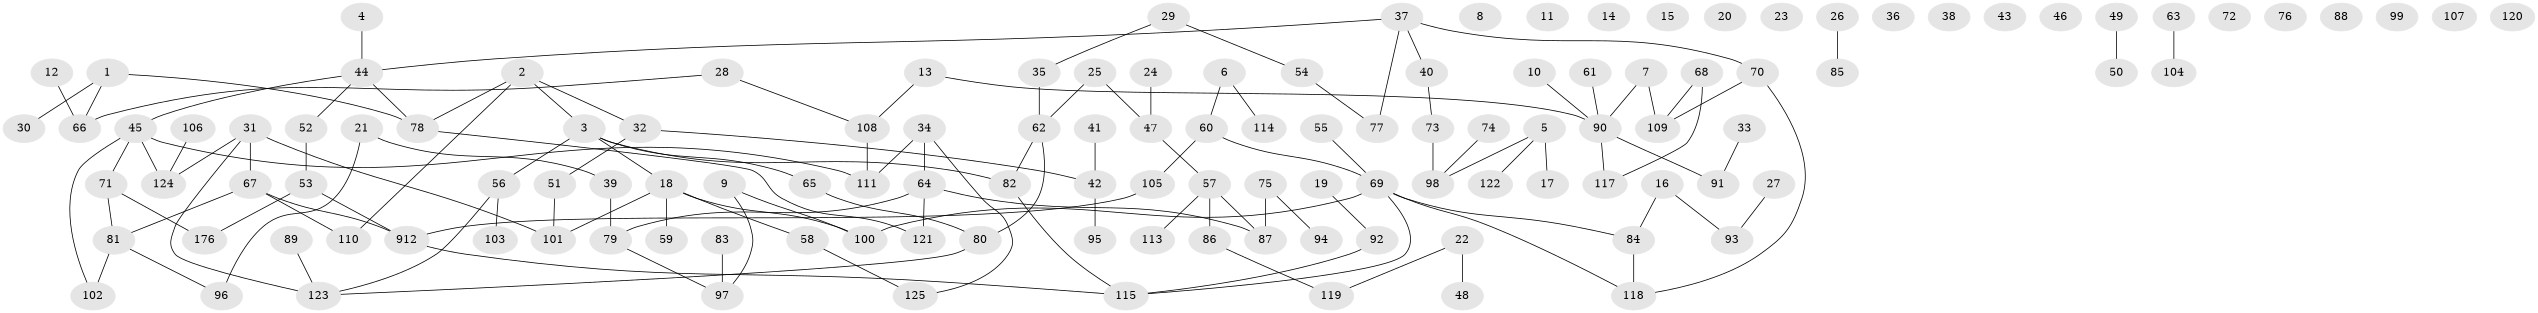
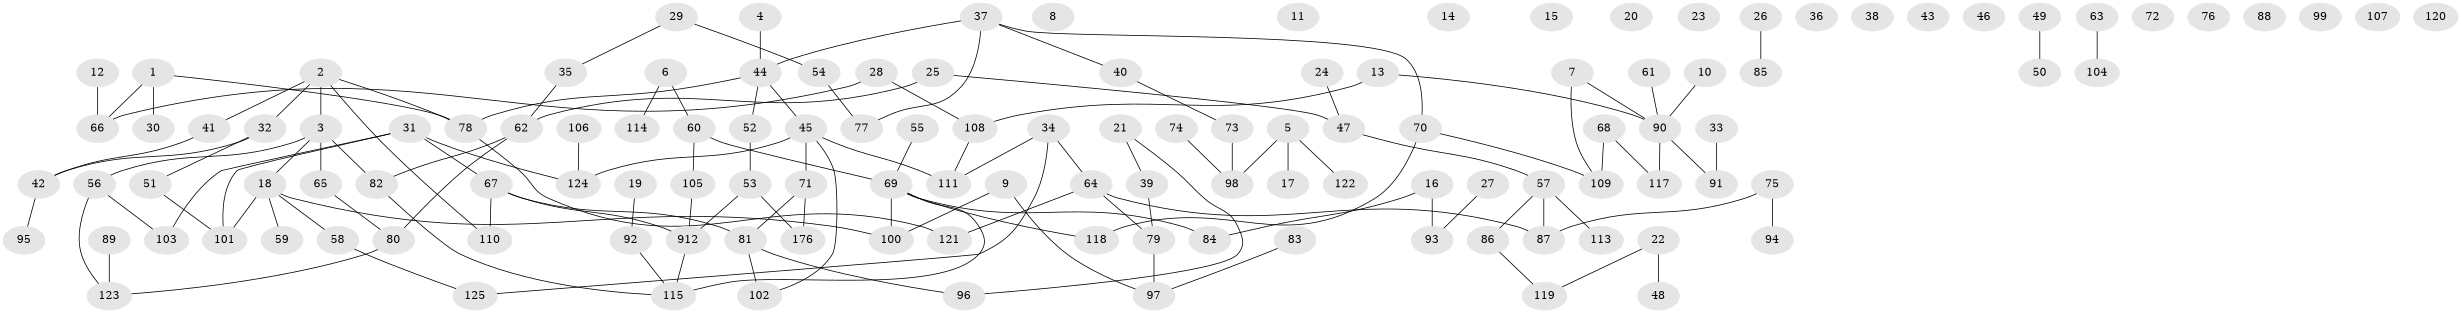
  graph {
    node [color=gray90 style=filled]
    1
    30
    66
    78
    121
    2
    3
    32
    41
    110
    18
    56
    65
    82
    42
    51
    100
    58
    59
    101
    123
    103
    80
    115
    4
    44
    45
    52
    5
    17
    98
    122
    6
    60
    114
    69
    105
    7
    109
    90
    8
    9
    97
    10
    91
    117
    11
    12
    13
    108
    111
    14
    15
    16
    84
    93
    118
    125
    19
    92
    20
    21
    39
    96
    79
    22
    48
    119
    23
    24
    47
    57
    25
    62
    26
    85
    27
    28
    29
    35
    54
    77
    31
    67
    124
    n86 [label=912]
    81
    95
    33
    34
    64
    87
    36
    37
    40
    70
    73
    38
    43
    71
    102
    53
    n103 [label=176]
    46
    86
    113
    49
    50
    55
    61
    63
    104
    68
    72
    74
    75
    94
    76
    83
    88
    89
    99
    106
    107
    120
    1 -- 30
    1 -- 66
    1 -- 78
    78 -- 121
    2 -- 78
    2 -- 3
    2 -- 32
+   2 -- 41
    2 -- 110
    3 -- 18
    3 -- 56
    3 -- 65
    3 -- 82
    32 -- 42
    32 -- 51
    41 -- 42
    18 -- 100
    18 -- 58
    18 -- 59
    18 -- 101
    56 -- 123
    56 -- 103
    65 -- 80
    82 -- 115
    42 -- 95
    51 -- 101
    58 -- 125
    80 -- 123
    4 -- 44
    44 -- 78
    44 -- 45
    44 -- 52
    45 -- 111
    45 -- 124
    45 -- 71
    45 -- 102
    52 -- 53
    5 -- 17
    5 -- 98
    5 -- 122
    6 -- 60
    6 -- 114
    60 -- 69
    60 -- 105
    69 -- 100
    69 -- 115
    69 -- 84
    69 -- 118
    105 -- n86
    7 -- 109
    7 -- 90
    90 -- 91
    90 -- 117
    9 -- 100
    9 -- 97
    10 -- 90
    12 -- 66
    13 -- 90
    13 -- 108
    108 -- 111
    16 -- 84
    16 -- 93
-   84 -- 118
    19 -- 92
    92 -- 115
    21 -- 39
    21 -- 96
    39 -- 79
    79 -- 97
    22 -- 48
    22 -- 119
    24 -- 47
    47 -- 57
    57 -- 87
    57 -- 86
    57 -- 113
    25 -- 47
    25 -- 62
    62 -- 82
    62 -- 80
    26 -- 85
    27 -- 93
    28 -- 66
    28 -- 108
    29 -- 35
    29 -- 54
    35 -- 62
    54 -- 77
    31 -- 101
-   31 -- 123
+   31 -- 103
    31 -- 67
    31 -- 124
    67 -- 110
    67 -- n86
    67 -- 81
    n86 -- 115
    81 -- 96
    81 -- 102
    33 -- 91
    34 -- 111
    34 -- 125
    34 -- 64
    64 -- 121
    64 -- 79
    64 -- 87
    37 -- 44
    37 -- 77
    37 -- 40
    37 -- 70
    40 -- 73
    70 -- 109
    70 -- 118
    73 -- 98
    71 -- 81
    71 -- n103
    53 -- n86
    53 -- n103
    86 -- 119
    49 -- 50
    55 -- 69
    61 -- 90
    63 -- 104
    68 -- 109
    68 -- 117
    74 -- 98
    75 -- 87
    75 -- 94
    83 -- 97
    89 -- 123
    106 -- 124
  }
